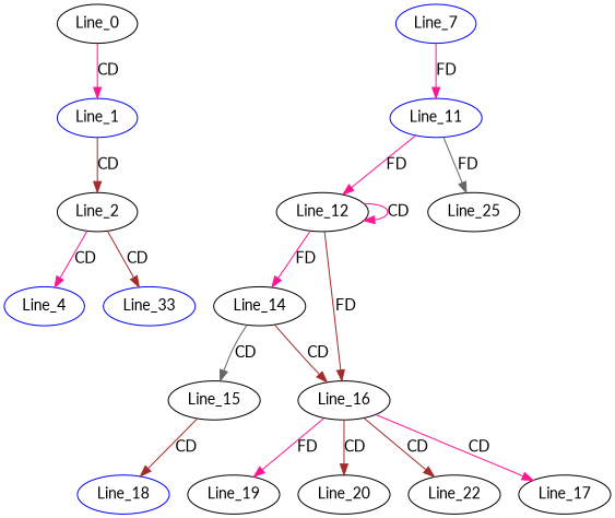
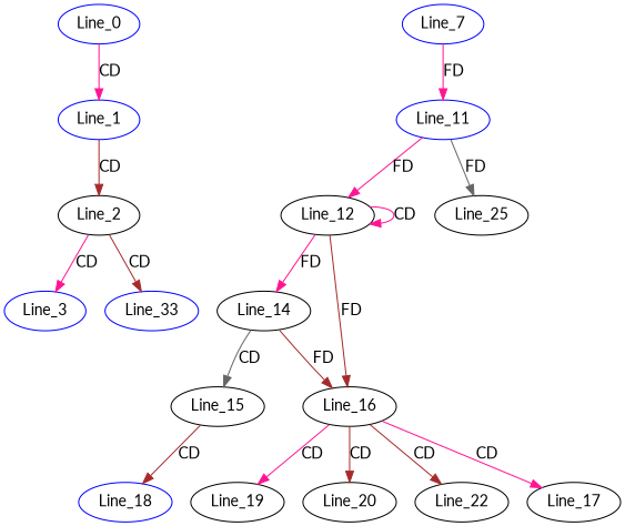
  digraph {
    fontname=Lato
    node [color=black fontname=Lato]
    edge [color=deeppink fontname=Lato]
-   Line_0
+   Line_0 [color=blue]
    Line_1 [color=blue]
    Line_2
-   Line_3 [color=blue label=Line_4]
+   Line_3 [color=blue]
    Line_33 [color=blue]
    Line_7 [color=blue]
    Line_11 [color=blue]
    Line_12
    Line_25
    Line_14
    Line_16
    Line_15
    Line_17
    Line_19
    Line_20
    Line_22
    Line_18 [color=blue]
    Line_0 -> Line_1 [label=CD]
    Line_1 -> Line_2 [color=brown label=CD]
    Line_2 -> Line_3 [label=CD]
    Line_2 -> Line_33 [color=brown label=CD]
    Line_7 -> Line_11 [label=FD]
    Line_11 -> Line_12 [label=FD]
    Line_11 -> Line_25 [color=gray40 label=FD]
    Line_12 -> Line_12 [label=CD]
    Line_12 -> Line_14 [label=FD]
    Line_12 -> Line_16 [color=brown label=FD]
-   Line_14 -> Line_16 [color=brown label=CD]
+   Line_14 -> Line_16 [color=brown label=FD]
    Line_14 -> Line_15 [color=gray40 label=CD]
    Line_16 -> Line_17 [label=CD]
-   Line_16 -> Line_19 [label=FD]
+   Line_16 -> Line_19 [label=CD]
    Line_16 -> Line_20 [color=brown label=CD]
    Line_16 -> Line_22 [color=brown label=CD]
    Line_15 -> Line_18 [color=brown label=CD]
  }
